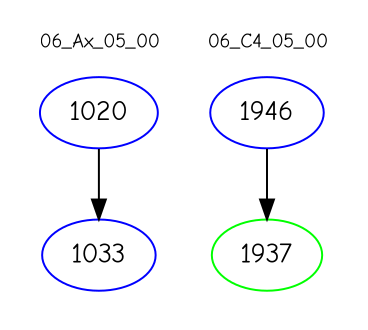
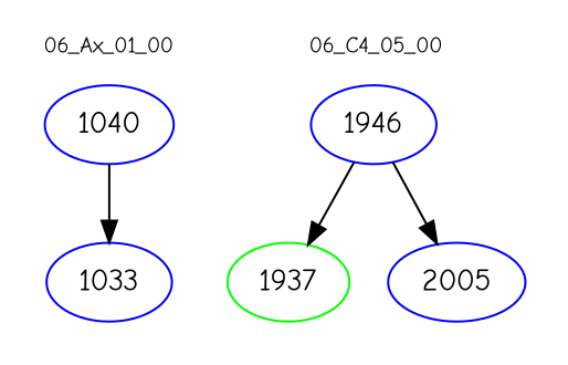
  digraph {
    fontname="Comic Neue"
    node [color=blue fontname="Comic Neue"]
    edge [color=black fontname="Comic Neue"]
-   n1 [label=1020]
+   n1 [label=1040]
    n2 [label=1033]
    n3 [label=1946]
    n4 [color=green label=1937]
+   n5 [label=2005]
    subgraph cluster_1 {
      color=white
      fontsize=10
-     label="06_Ax_05_00"
+     label="06_Ax_01_00"
      n1
      n2
    }
    subgraph cluster_2 {
      color=white
      fontsize=10
      label="06_C4_05_00"
      n3
      n4
+     n5
    }
    n1 -> n2
    n3 -> n4
+   n3 -> n5
  }
